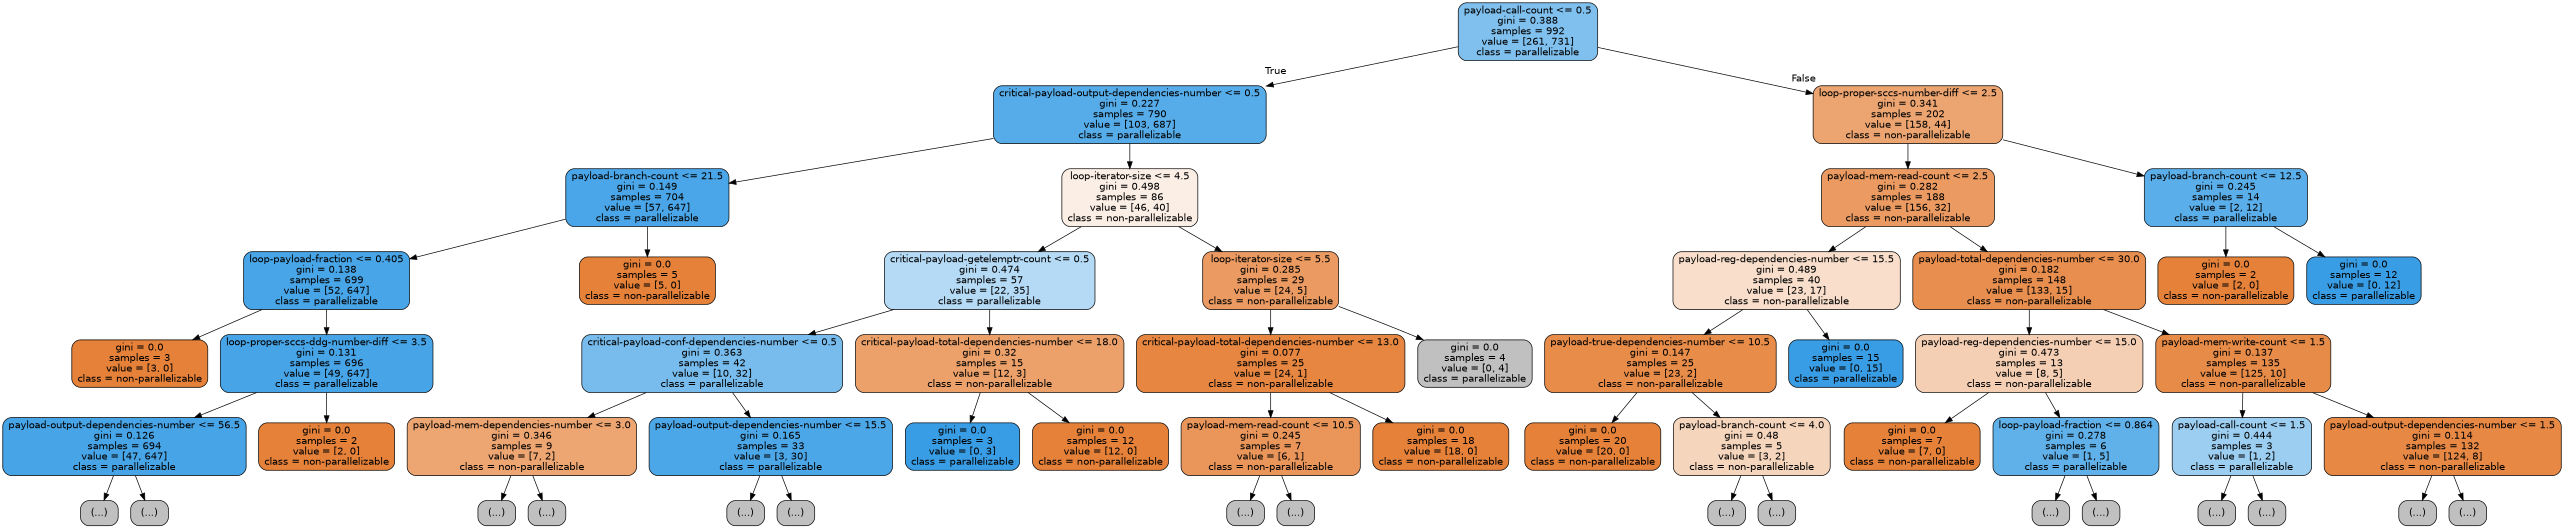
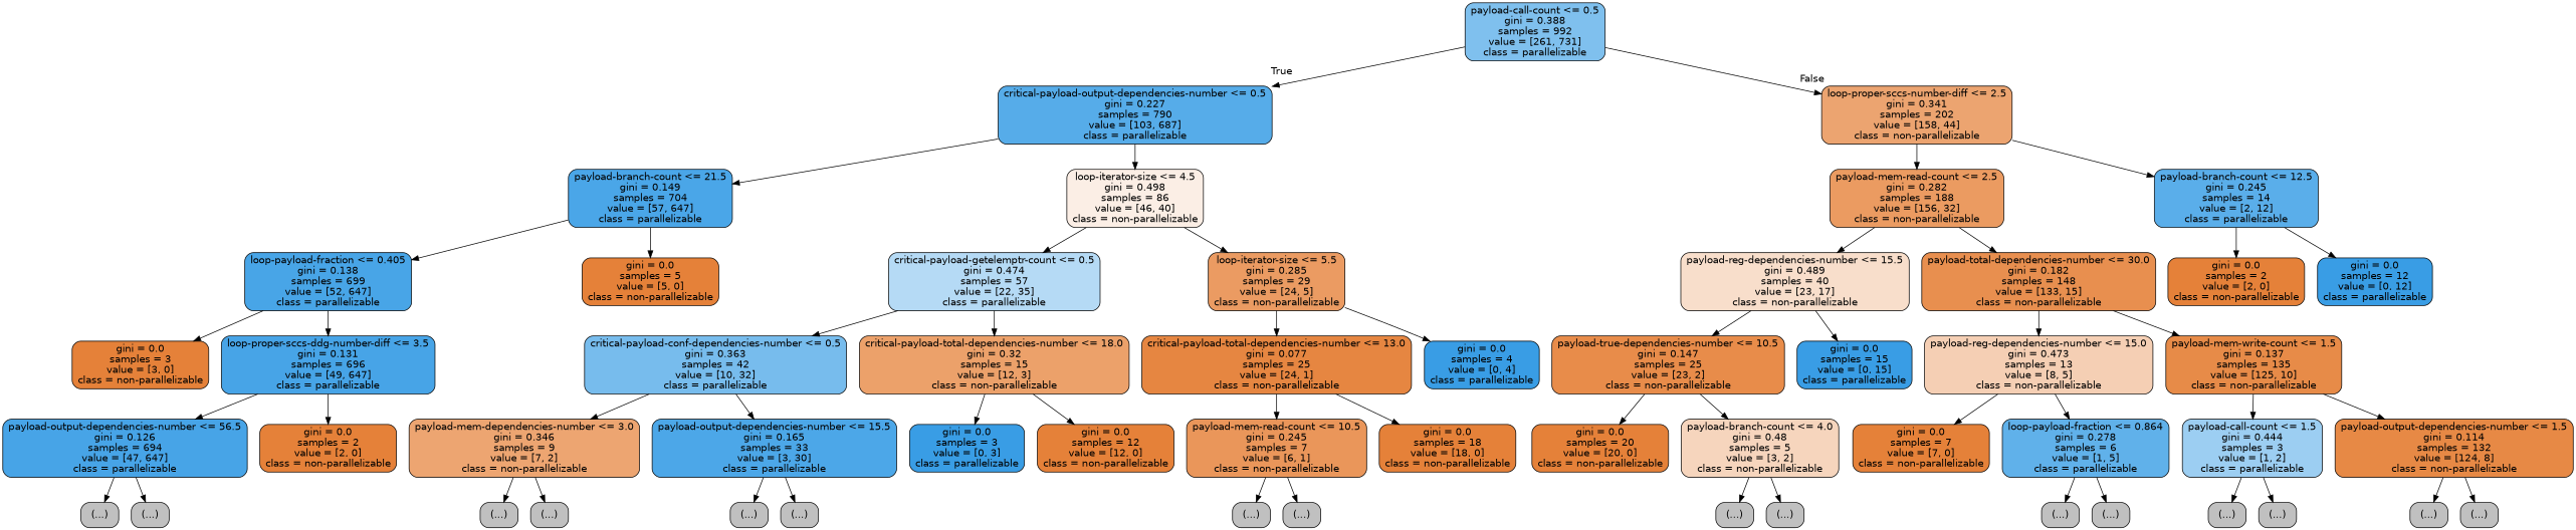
  digraph {
    node [color=black fillcolor="#C0C0C0" fontname=helvetica shape=box style="filled, rounded"]
    edge [fontname=helvetica]
    n1 [fillcolor="#399de5a4" label="payload-call-count <= 0.5\ngini = 0.388\nsamples = 992\nvalue = [261, 731]\nclass = parallelizable"]
    n2 [fillcolor="#399de5d9" label="critical-payload-output-dependencies-number <= 0.5\ngini = 0.227\nsamples = 790\nvalue = [103, 687]\nclass = parallelizable"]
    n3 [fillcolor="#e58139b8" label="loop-proper-sccs-number-diff <= 2.5\ngini = 0.341\nsamples = 202\nvalue = [158, 44]\nclass = non-parallelizable"]
    n4 [fillcolor="#399de5e9" label="payload-branch-count <= 21.5\ngini = 0.149\nsamples = 704\nvalue = [57, 647]\nclass = parallelizable"]
    n5 [fillcolor="#e5813921" label="loop-iterator-size <= 4.5\ngini = 0.498\nsamples = 86\nvalue = [46, 40]\nclass = non-parallelizable"]
    n6 [fillcolor="#399de5eb" label="loop-payload-fraction <= 0.405\ngini = 0.138\nsamples = 699\nvalue = [52, 647]\nclass = parallelizable"]
    n7 [fillcolor="#e58139ff" label="gini = 0.0\nsamples = 5\nvalue = [5, 0]\nclass = non-parallelizable"]
    n8 [fillcolor="#e58139ff" label="gini = 0.0\nsamples = 3\nvalue = [3, 0]\nclass = non-parallelizable"]
    n9 [fillcolor="#399de5ec" label="loop-proper-sccs-ddg-number-diff <= 3.5\ngini = 0.131\nsamples = 696\nvalue = [49, 647]\nclass = parallelizable"]
    n10 [fillcolor="#399de5ec" label="payload-output-dependencies-number <= 56.5\ngini = 0.126\nsamples = 694\nvalue = [47, 647]\nclass = parallelizable"]
    n11 [fillcolor="#e58139ff" label="gini = 0.0\nsamples = 2\nvalue = [2, 0]\nclass = non-parallelizable"]
    n12 [label="(...)"]
    n13 [label="(...)"]
    n14 [fillcolor="#399de55f" label="critical-payload-getelemptr-count <= 0.5\ngini = 0.474\nsamples = 57\nvalue = [22, 35]\nclass = parallelizable"]
    n15 [fillcolor="#e58139ca" label="loop-iterator-size <= 5.5\ngini = 0.285\nsamples = 29\nvalue = [24, 5]\nclass = non-parallelizable"]
    n16 [fillcolor="#399de5af" label="critical-payload-conf-dependencies-number <= 0.5\ngini = 0.363\nsamples = 42\nvalue = [10, 32]\nclass = parallelizable"]
    n17 [fillcolor="#e58139bf" label="critical-payload-total-dependencies-number <= 18.0\ngini = 0.32\nsamples = 15\nvalue = [12, 3]\nclass = non-parallelizable"]
    n18 [fillcolor="#e58139b6" label="payload-mem-dependencies-number <= 3.0\ngini = 0.346\nsamples = 9\nvalue = [7, 2]\nclass = non-parallelizable"]
    n19 [fillcolor="#399de5e6" label="payload-output-dependencies-number <= 15.5\ngini = 0.165\nsamples = 33\nvalue = [3, 30]\nclass = parallelizable"]
    n20 [label="(...)"]
    n21 [label="(...)"]
    n22 [label="(...)"]
    n23 [label="(...)"]
    n24 [fillcolor="#399de5ff" label="gini = 0.0\nsamples = 3\nvalue = [0, 3]\nclass = parallelizable"]
    n25 [fillcolor="#e58139ff" label="gini = 0.0\nsamples = 12\nvalue = [12, 0]\nclass = non-parallelizable"]
    n26 [fillcolor="#e58139f4" label="critical-payload-total-dependencies-number <= 13.0\ngini = 0.077\nsamples = 25\nvalue = [24, 1]\nclass = non-parallelizable"]
-   n27 [label="gini = 0.0\nsamples = 4\nvalue = [0, 4]\nclass = parallelizable"]
+   n27 [fillcolor="#399de5ff" label="gini = 0.0\nsamples = 4\nvalue = [0, 4]\nclass = parallelizable"]
    n28 [fillcolor="#e58139d4" label="payload-mem-read-count <= 10.5\ngini = 0.245\nsamples = 7\nvalue = [6, 1]\nclass = non-parallelizable"]
    n29 [fillcolor="#e58139ff" label="gini = 0.0\nsamples = 18\nvalue = [18, 0]\nclass = non-parallelizable"]
    n30 [label="(...)"]
    n31 [label="(...)"]
    n32 [fillcolor="#e58139cb" label="payload-mem-read-count <= 2.5\ngini = 0.282\nsamples = 188\nvalue = [156, 32]\nclass = non-parallelizable"]
    n33 [fillcolor="#399de5d4" label="payload-branch-count <= 12.5\ngini = 0.245\nsamples = 14\nvalue = [2, 12]\nclass = parallelizable"]
    n34 [fillcolor="#e5813943" label="payload-reg-dependencies-number <= 15.5\ngini = 0.489\nsamples = 40\nvalue = [23, 17]\nclass = non-parallelizable"]
    n35 [fillcolor="#e58139e2" label="payload-total-dependencies-number <= 30.0\ngini = 0.182\nsamples = 148\nvalue = [133, 15]\nclass = non-parallelizable"]
    n36 [fillcolor="#e58139e9" label="payload-true-dependencies-number <= 10.5\ngini = 0.147\nsamples = 25\nvalue = [23, 2]\nclass = non-parallelizable"]
    n37 [fillcolor="#399de5ff" label="gini = 0.0\nsamples = 15\nvalue = [0, 15]\nclass = parallelizable"]
    n38 [fillcolor="#e58139ff" label="gini = 0.0\nsamples = 20\nvalue = [20, 0]\nclass = non-parallelizable"]
    n39 [fillcolor="#e5813955" label="payload-branch-count <= 4.0\ngini = 0.48\nsamples = 5\nvalue = [3, 2]\nclass = non-parallelizable"]
    n40 [label="(...)"]
    n41 [label="(...)"]
    n42 [fillcolor="#e5813960" label="payload-reg-dependencies-number <= 15.0\ngini = 0.473\nsamples = 13\nvalue = [8, 5]\nclass = non-parallelizable"]
    n43 [fillcolor="#e58139eb" label="payload-mem-write-count <= 1.5\ngini = 0.137\nsamples = 135\nvalue = [125, 10]\nclass = non-parallelizable"]
    n44 [fillcolor="#e58139ff" label="gini = 0.0\nsamples = 7\nvalue = [7, 0]\nclass = non-parallelizable"]
    n45 [fillcolor="#399de5cc" label="loop-payload-fraction <= 0.864\ngini = 0.278\nsamples = 6\nvalue = [1, 5]\nclass = parallelizable"]
    n46 [label="(...)"]
    n47 [label="(...)"]
    n48 [fillcolor="#399de57f" label="payload-call-count <= 1.5\ngini = 0.444\nsamples = 3\nvalue = [1, 2]\nclass = parallelizable"]
    n49 [fillcolor="#e58139ef" label="payload-output-dependencies-number <= 1.5\ngini = 0.114\nsamples = 132\nvalue = [124, 8]\nclass = non-parallelizable"]
    n50 [label="(...)"]
    n51 [label="(...)"]
    n52 [label="(...)"]
    n53 [label="(...)"]
    n54 [fillcolor="#e58139ff" label="gini = 0.0\nsamples = 2\nvalue = [2, 0]\nclass = non-parallelizable"]
    n55 [fillcolor="#399de5ff" label="gini = 0.0\nsamples = 12\nvalue = [0, 12]\nclass = parallelizable"]
    n1 -> n2 [headlabel=True labelangle=45 labeldistance=2.5]
    n1 -> n3 [headlabel=False labelangle=-45 labeldistance=2.5]
    n2 -> n4
    n2 -> n5
    n3 -> n32
    n3 -> n33
    n4 -> n6
    n4 -> n7
    n5 -> n14
    n5 -> n15
    n6 -> n8
    n6 -> n9
    n9 -> n10
    n9 -> n11
    n10 -> n12
    n10 -> n13
    n14 -> n16
    n14 -> n17
    n15 -> n26
    n15 -> n27
    n16 -> n18
    n16 -> n19
    n17 -> n24
    n17 -> n25
    n18 -> n20
    n18 -> n21
    n19 -> n22
    n19 -> n23
    n26 -> n28
    n26 -> n29
    n28 -> n30
    n28 -> n31
    n32 -> n34
    n32 -> n35
    n33 -> n54
    n33 -> n55
    n34 -> n36
    n34 -> n37
    n35 -> n42
    n35 -> n43
    n36 -> n38
    n36 -> n39
    n39 -> n40
    n39 -> n41
    n42 -> n44
    n42 -> n45
    n43 -> n48
    n43 -> n49
    n45 -> n46
    n45 -> n47
    n48 -> n50
    n48 -> n51
    n49 -> n52
    n49 -> n53
  }
